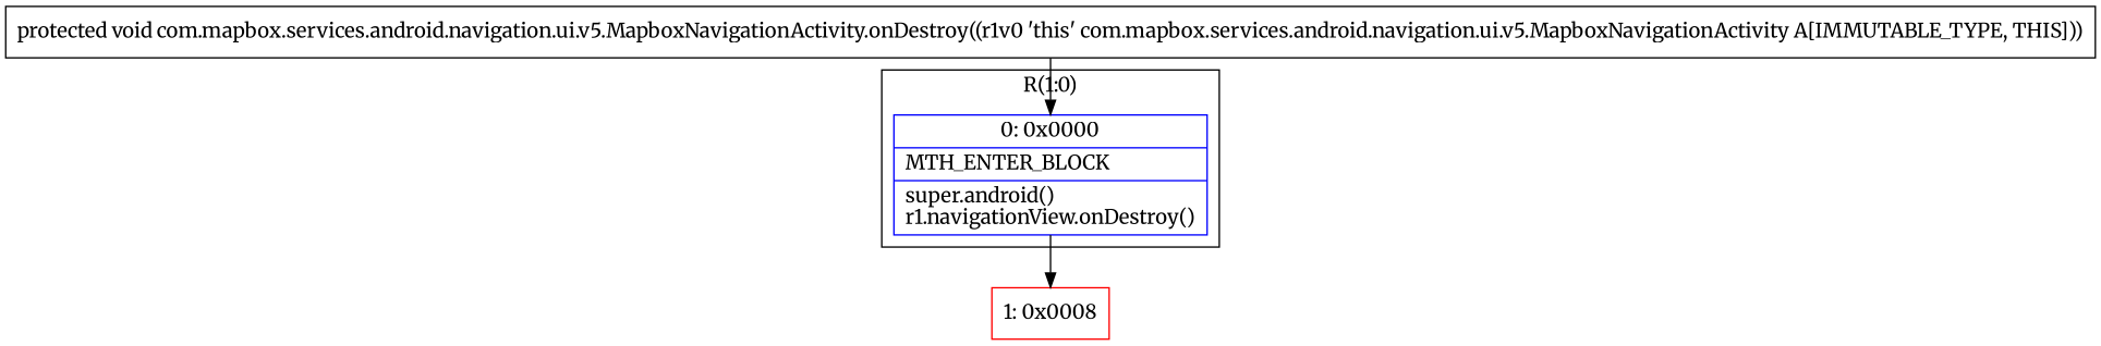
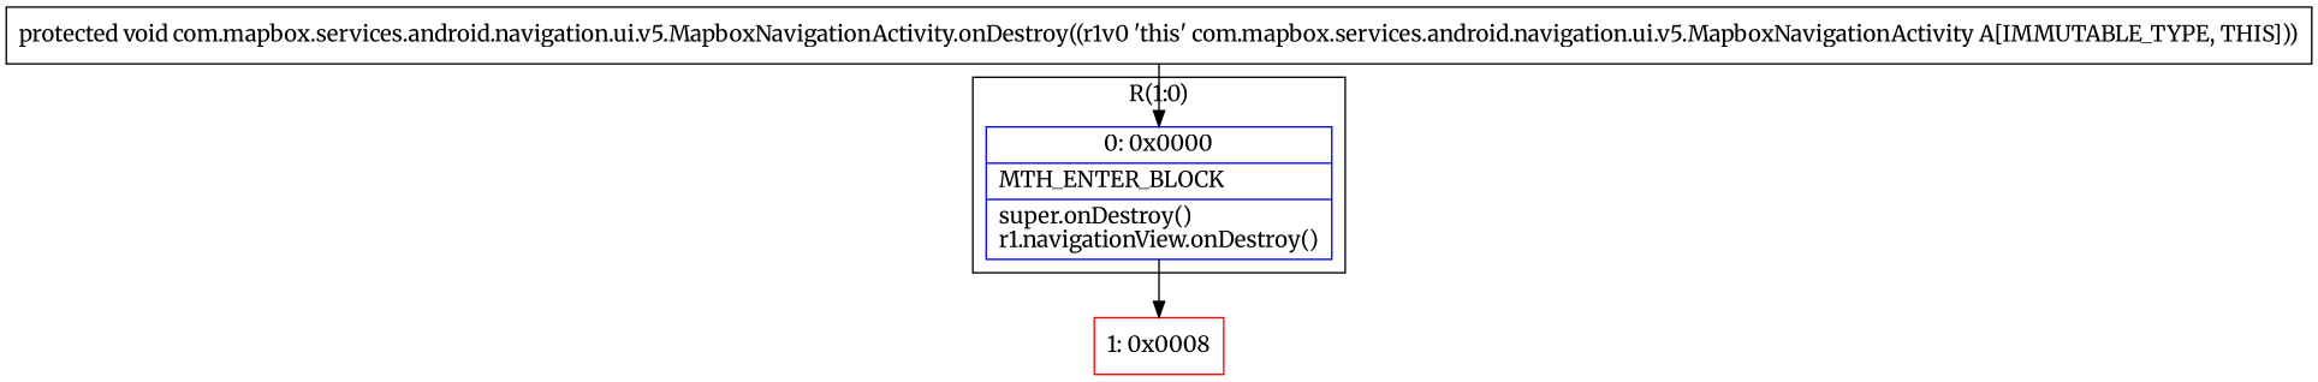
  digraph {
    fontname=Merriweather
    node [shape=record fontname=Merriweather]
    edge [fontname=Merriweather]
-   n1 [color=blue label="{0\:\ 0x0000|MTH_ENTER_BLOCK\l|super.android()\lr1.navigationView.onDestroy()\l}"]
+   n1 [color=blue label="{0\:\ 0x0000|MTH_ENTER_BLOCK\l|super.onDestroy()\lr1.navigationView.onDestroy()\l}"]
    n2 [color=red label="{1\:\ 0x0008}"]
    n3 [label="{protected void com.mapbox.services.android.navigation.ui.v5.MapboxNavigationActivity.onDestroy((r1v0 'this' com.mapbox.services.android.navigation.ui.v5.MapboxNavigationActivity A[IMMUTABLE_TYPE, THIS])) }"]
    subgraph cluster_1 {
      label="R(1:0)"
      n1
    }
    n1 -> n2
    n3 -> n1
  }
